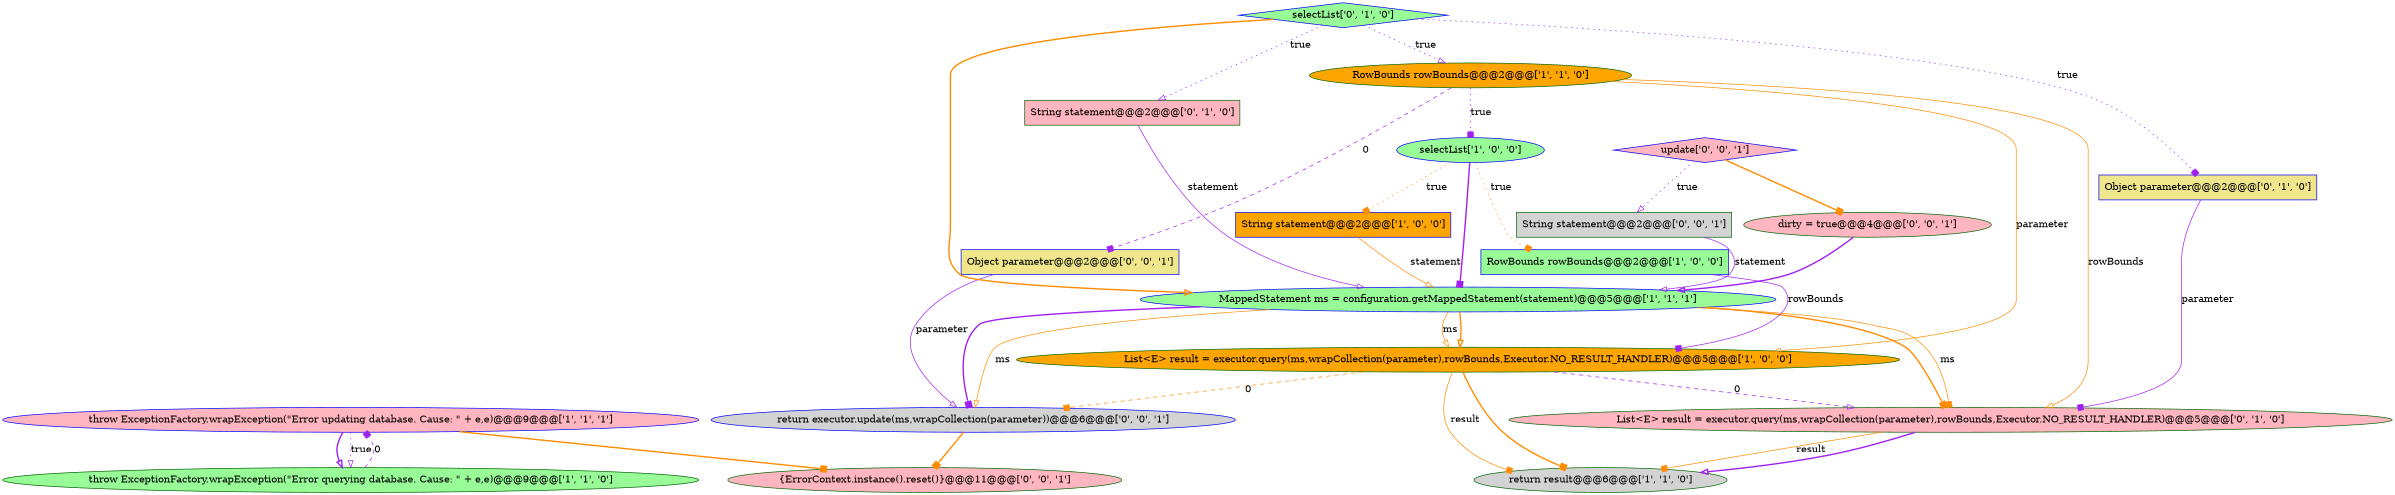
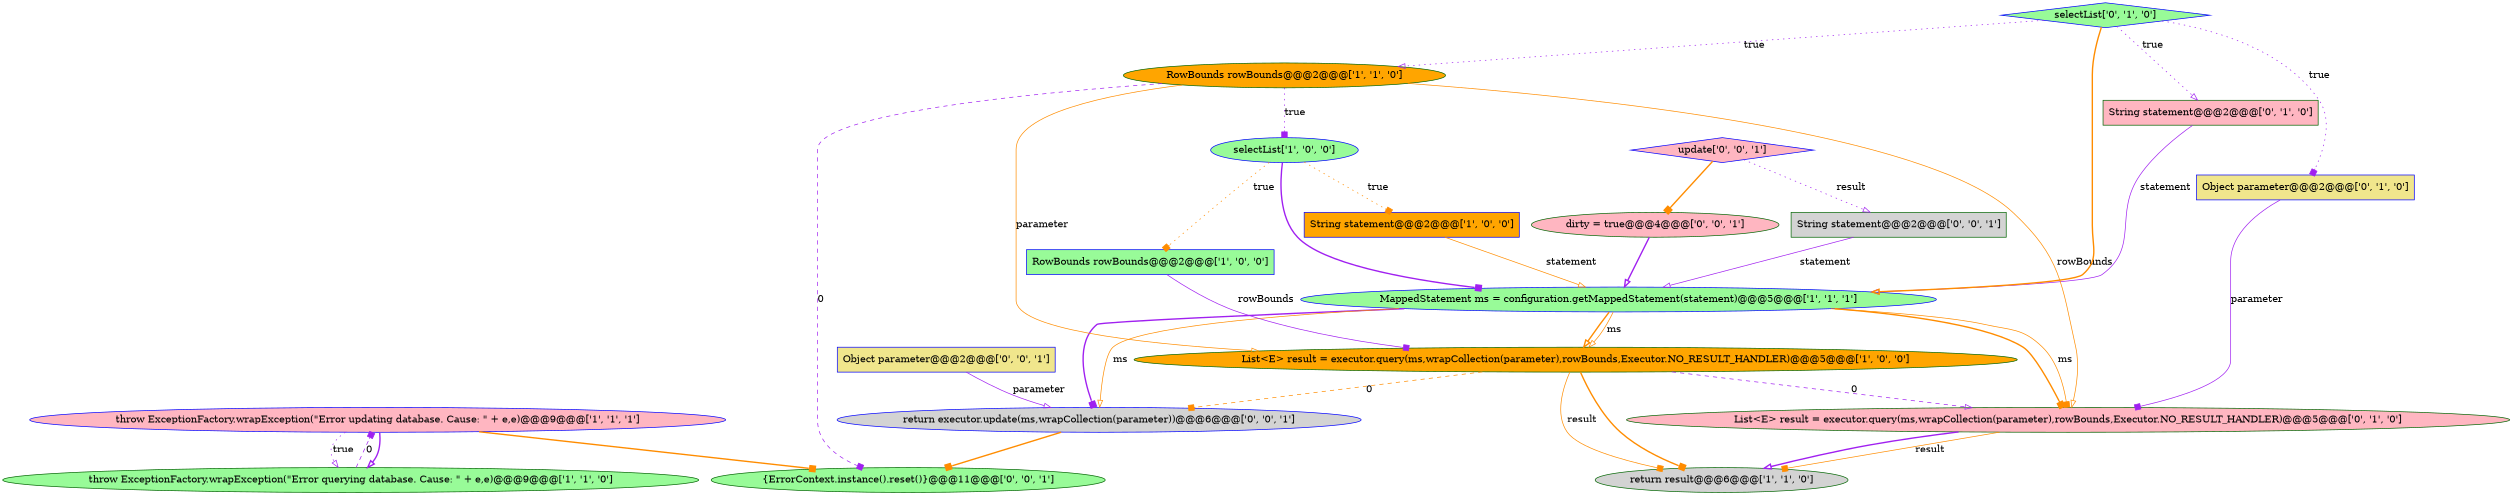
  digraph {
    node [color=blue fillcolor=lightpink shape=ellipse style=filled]
    edge [arrowhead=box color=purple style=solid]
    n1 [fillcolor=orange label="String statement@@@2@@@['1', '0', '0']" shape=box]
    n2 [fillcolor=palegreen label="MappedStatement ms = configuration.getMappedStatement(statement)@@@5@@@['1', '1', '1']"]
    n3 [color=darkgreen fillcolor=orange label="List<E> result = executor.query(ms,wrapCollection(parameter),rowBounds,Executor.NO_RESULT_HANDLER)@@@5@@@['1', '0', '0']"]
    n4 [color=darkgreen label="List<E> result = executor.query(ms,wrapCollection(parameter),rowBounds,Executor.NO_RESULT_HANDLER)@@@5@@@['0', '1', '0']"]
    n5 [fillcolor=lightgrey label="return executor.update(ms,wrapCollection(parameter))@@@6@@@['0', '0', '1']"]
    n6 [label="throw ExceptionFactory.wrapException(\"Error updating database. Cause: \" + e,e)@@@9@@@['1', '1', '1']"]
-   n7 [color=darkgreen label="{ErrorContext.instance().reset()}@@@11@@@['0', '0', '1']"]
+   n7 [color=darkgreen fillcolor=palegreen label="{ErrorContext.instance().reset()}@@@11@@@['0', '0', '1']"]
    n8 [color=darkgreen fillcolor=palegreen label="throw ExceptionFactory.wrapException(\"Error querying database. Cause: \" + e,e)@@@9@@@['1', '1', '0']"]
    n9 [color=darkgreen fillcolor=lightgrey label="String statement@@@2@@@['0', '0', '1']" shape=box]
    n10 [fillcolor=palegreen label="RowBounds rowBounds@@@2@@@['1', '0', '0']" shape=box]
    n11 [color=darkgreen fillcolor=lightgrey label="return result@@@6@@@['1', '1', '0']"]
    n12 [color=darkgreen label="String statement@@@2@@@['0', '1', '0']" shape=box]
    n13 [fillcolor=palegreen label="selectList['1', '0', '0']"]
    n14 [color=darkgreen fillcolor=orange label="RowBounds rowBounds@@@2@@@['1', '1', '0']"]
    n15 [fillcolor=khaki label="Object parameter@@@2@@@['0', '0', '1']" shape=box]
    n16 [fillcolor=khaki label="Object parameter@@@2@@@['0', '1', '0']" shape=box]
    n17 [fillcolor=palegreen label="selectList['0', '1', '0']" shape=diamond]
    n18 [color=darkgreen label="dirty = true@@@4@@@['0', '0', '1']"]
    n19 [label="update['0', '0', '1']" shape=diamond]
    n1 -> n2 [arrowhead=onormal color=darkorange label=statement]
    n2 -> n3 [arrowhead=onormal color=darkorange style=bold]
    n2 -> n3 [arrowhead=onormal color=darkorange label=ms]
    n2 -> n4 [color=darkorange style=bold]
    n2 -> n4 [color=darkorange label=ms]
    n2 -> n5 [style=bold]
    n2 -> n5 [arrowhead=onormal color=darkorange label=ms]
    n3 -> n4 [arrowhead=onormal label=0 style=dashed]
    n3 -> n5 [color=darkorange label=0 style=dashed]
    n3 -> n11 [color=darkorange style=bold]
    n3 -> n11 [color=darkorange label=result]
    n4 -> n11 [color=darkorange label=result]
    n4 -> n11 [arrowhead=onormal style=bold]
    n5 -> n7 [color=darkorange style=bold]
    n6 -> n7 [color=darkorange style=bold]
    n6 -> n8 [arrowhead=onormal style=bold]
    n6 -> n8 [arrowhead=onormal label=true style=dotted]
    n8 -> n6 [label=0 style=dashed]
    n9 -> n2 [arrowhead=onormal label=statement]
    n10 -> n3 [label=rowBounds]
    n12 -> n2 [arrowhead=onormal label=statement]
    n13 -> n1 [color=darkorange label=true style=dotted]
    n13 -> n2 [style=bold]
    n13 -> n10 [color=darkorange label=true style=dotted]
    n14 -> n3 [arrowhead=onormal color=darkorange label=parameter]
    n14 -> n4 [arrowhead=onormal color=darkorange label=rowBounds]
    n14 -> n13 [label=true style=dotted]
-   n14 -> n15 [label=0 style=dashed]
+   n14 -> n7 [label=0 style=dashed]
    n15 -> n5 [arrowhead=onormal label=parameter]
    n16 -> n4 [label=parameter]
    n17 -> n2 [arrowhead=onormal color=darkorange style=bold]
    n17 -> n12 [arrowhead=onormal label=true style=dotted]
    n17 -> n14 [arrowhead=onormal label=true style=dotted]
    n17 -> n16 [label=true style=dotted]
    n18 -> n2 [arrowhead=onormal style=bold]
-   n19 -> n9 [arrowhead=onormal label=true style=dotted]
+   n19 -> n9 [arrowhead=onormal label=result style=dotted]
    n19 -> n18 [color=darkorange style=bold]
  }
